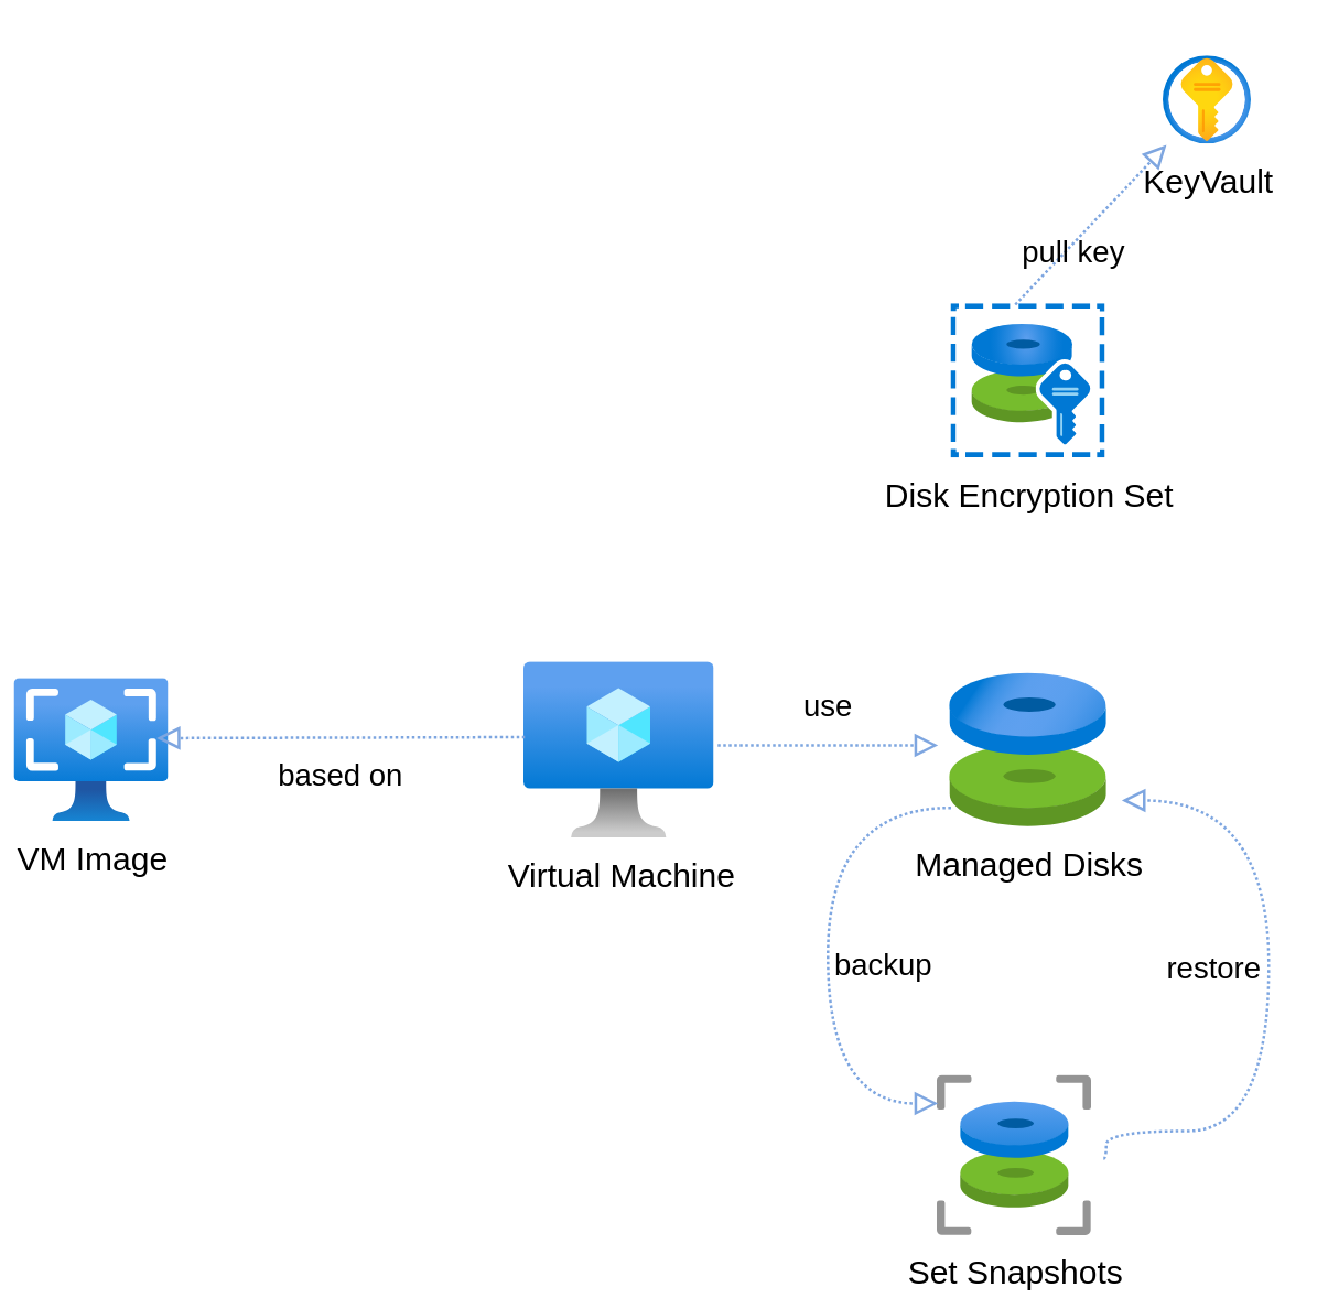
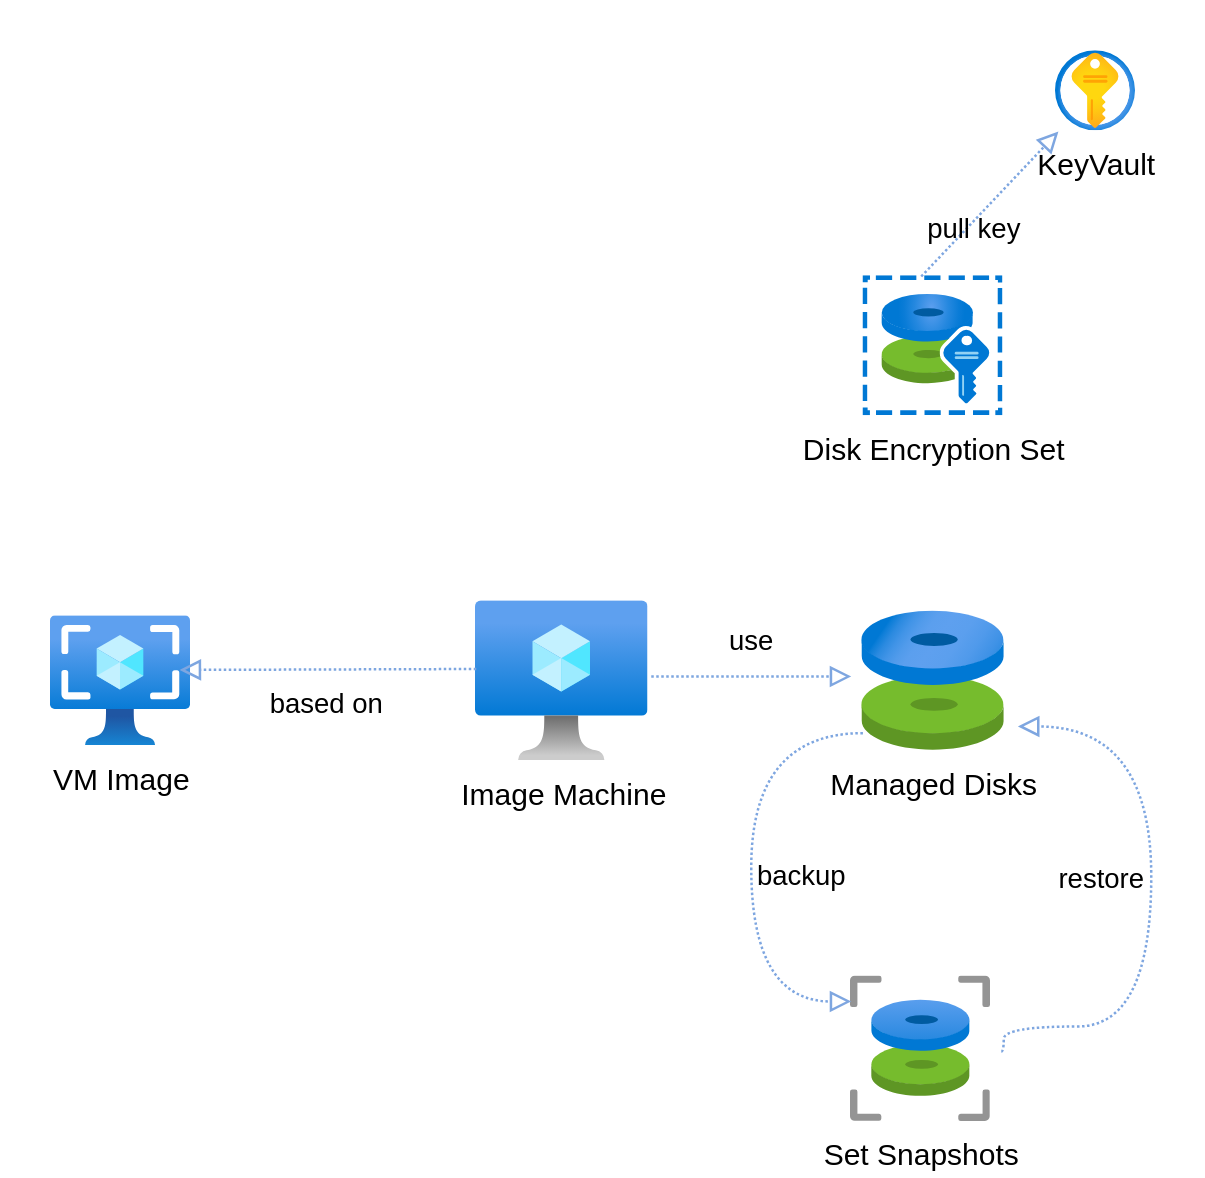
  <mxCell id="0" />
  <mxCell id="1" parent="0" />
- <mxCell id="2" value="Virtual Machine" style="aspect=fixed;html=1;points=[];align=center;image;fontSize=12;image=img/lib/azure2/compute/Virtual_Machine.svg;labelBackgroundColor=none;" vertex="1" parent="1"><mxGeometry x="190" y="240" width="69" height="64" as="geometry" /></mxCell>
+ <mxCell id="2" value="Image Machine" style="aspect=fixed;html=1;points=[];align=center;image;fontSize=12;image=img/lib/azure2/compute/Virtual_Machine.svg;labelBackgroundColor=none;" vertex="1" parent="1"><mxGeometry x="190" y="240" width="69" height="64" as="geometry" /></mxCell>
  <mxCell id="3" value="Managed Disks" style="aspect=fixed;html=1;points=[];align=center;image;fontSize=12;image=img/lib/azure2/compute/Disks.svg;labelBackgroundColor=none;" vertex="1" parent="1"><mxGeometry x="344.5" y="244" width="57.0" height="56.0" as="geometry" /></mxCell>
  <mxCell id="4" value="Set Snapshots" style="aspect=fixed;html=1;points=[];align=center;image;fontSize=12;image=img/lib/azure2/compute/Disks_Snapshots.svg;labelBackgroundColor=none;" vertex="1" parent="1"><mxGeometry x="340" y="390" width="56" height="58.47" as="geometry" /></mxCell>
- <mxCell id="5" value="VM Image" style="aspect=fixed;html=1;points=[];align=center;image;fontSize=12;image=img/lib/azure2/compute/Images.svg;labelBackgroundColor=none;" vertex="1" parent="1"><mxGeometry x="5" y="246.035" width="56" height="51.93" as="geometry" /></mxCell>
+ <mxCell id="5" value="VM Image" style="aspect=fixed;html=1;points=[];align=center;image;fontSize=12;image=img/lib/azure2/compute/Images.svg;labelBackgroundColor=none;" vertex="1" parent="1"><mxGeometry x="20" y="246.035" width="56" height="51.93" as="geometry" /></mxCell>
  <mxCell id="6" value="Disk Encryption Set" style="aspect=fixed;html=1;points=[];align=center;image;fontSize=12;image=img/lib/azure2/compute/Disk_Encryption_Sets.svg;labelBackgroundColor=none;" vertex="1" parent="1"><mxGeometry x="345" y="110" width="56" height="56" as="geometry" /></mxCell>
  <mxCell id="7" value="KeyVault" style="aspect=fixed;html=1;points=[];align=center;image;fontSize=12;image=img/lib/azure2/security/Key_Vaults.svg;labelBackgroundColor=none;" vertex="1" parent="1"><mxGeometry x="422" y="20" width="32" height="32" as="geometry" /></mxCell>
  <mxCell id="8" value="use" style="endArrow=block;html=1;rounded=0;dashed=1;labelBackgroundColor=none;strokeColor=#7EA6E0;endFill=0;dashPattern=1 1;" edge="1" parent="1"><mxGeometry x="0.007" y="14" width="50" height="50" relative="1" as="geometry"><mxPoint x="260" y="270" as="sourcePoint" /><mxPoint x="340" y="270" as="targetPoint" /><mxPoint as="offset" /></mxGeometry></mxCell>
  <mxCell id="9" value="based on" style="endArrow=block;html=1;rounded=0;dashed=1;labelBackgroundColor=none;strokeColor=#7EA6E0;entryX=0.917;entryY=0.411;entryDx=0;entryDy=0;entryPerimeter=0;endFill=0;dashPattern=1 1;" edge="1" parent="1" target="5"><mxGeometry x="0.007" y="14" width="50" height="50" relative="1" as="geometry"><mxPoint x="190" y="267" as="sourcePoint" /><mxPoint x="355.355" y="273.992" as="targetPoint" /><mxPoint as="offset" /></mxGeometry></mxCell>
  <mxCell id="10" value="backup" style="endArrow=block;html=1;rounded=0;dashed=1;labelBackgroundColor=none;strokeColor=#7EA6E0;endFill=0;dashPattern=1 1;exitX=0.003;exitY=0.869;exitDx=0;exitDy=0;exitPerimeter=0;edgeStyle=orthogonalEdgeStyle;curved=1;" edge="1" parent="1" source="3"><mxGeometry x="0.062" y="20" width="50" height="50" relative="1" as="geometry"><mxPoint x="270" y="280" as="sourcePoint" /><mxPoint x="340" y="400" as="targetPoint" /><mxPoint as="offset" /><Array as="points"><mxPoint x="300" y="293" /><mxPoint x="300" y="400" /><mxPoint x="339" y="400" /></Array></mxGeometry></mxCell>
  <mxCell id="11" value="restore" style="endArrow=block;html=1;rounded=0;dashed=1;labelBackgroundColor=none;strokeColor=#7EA6E0;endFill=0;dashPattern=1 1;edgeStyle=orthogonalEdgeStyle;curved=1;entryX=1.091;entryY=0.821;entryDx=0;entryDy=0;entryPerimeter=0;" edge="1" parent="1" target="3"><mxGeometry x="0.062" y="20" width="50" height="50" relative="1" as="geometry"><mxPoint x="400" y="420" as="sourcePoint" /><mxPoint x="350" y="410" as="targetPoint" /><mxPoint as="offset" /><Array as="points"><mxPoint x="401" y="410" /><mxPoint x="460" y="410" /><mxPoint x="460" y="290" /></Array></mxGeometry></mxCell>
  <mxCell id="12" value="pull key" style="endArrow=block;html=1;rounded=0;dashed=1;labelBackgroundColor=none;strokeColor=#7EA6E0;endFill=0;dashPattern=1 1;" edge="1" parent="1" target="7"><mxGeometry x="-0.31" y="-2" width="50" height="50" relative="1" as="geometry"><mxPoint x="368" y="110" as="sourcePoint" /><mxPoint x="379.352" y="254.672" as="targetPoint" /><mxPoint as="offset" /></mxGeometry></mxCell>
